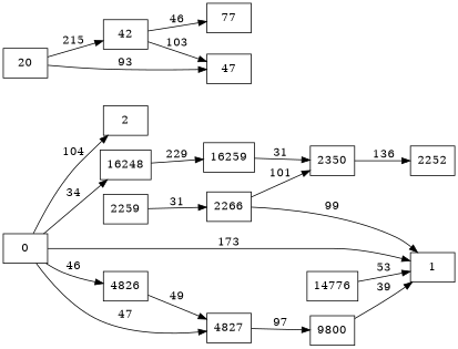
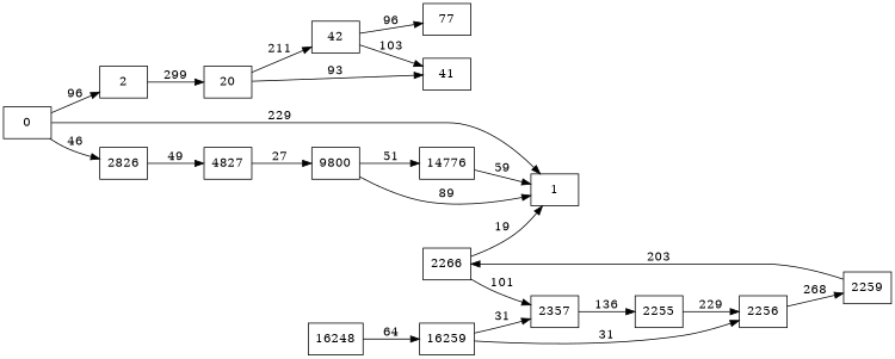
  digraph {
    rankdir=LR
    node [shape=rectangle]
    2
    20
    42
-   47
+   47 [label=41]
    77
-   2255 [label=2252]
+   2255
+   2256
    2259
    2266
-   2350
+   2350 [label=2357]
    1
    16248
    16259
-   4826
+   4826 [label=2826]
    4827
    9800
    14776
    0
-   20 -> 42 [label=215]
+   2 -> 20 [label=299]
+   20 -> 42 [label=211]
    20 -> 47 [label=93]
    42 -> 47 [label=103]
-   42 -> 77 [label=46]
-   2259 -> 2266 [label=31]
+   42 -> 77 [label=96]
+   2255 -> 2256 [label=229]
+   2256 -> 2259 [label=268]
+   2259 -> 2266 [label=203]
    2266 -> 2350 [label=101]
-   2266 -> 1 [label=99]
+   2266 -> 1 [label=19]
    2350 -> 2255 [label=136]
-   16248 -> 16259 [label=229]
+   16248 -> 16259 [label=64]
+   16259 -> 2256 [label=31]
    16259 -> 2350 [label=31]
    4826 -> 4827 [label=49]
-   4827 -> 9800 [label=97]
-   9800 -> 1 [label=39]
-   14776 -> 1 [label=53]
-   0 -> 2 [label=104]
-   0 -> 1 [label=173]
-   0 -> 16248 [label=34]
+   4827 -> 9800 [label=27]
+   9800 -> 1 [label=89]
+   9800 -> 14776 [label=51]
+   14776 -> 1 [label=59]
+   0 -> 2 [label=96]
+   0 -> 1 [label=229]
    0 -> 4826 [label=46]
-   0 -> 4827 [label=47]
  }
